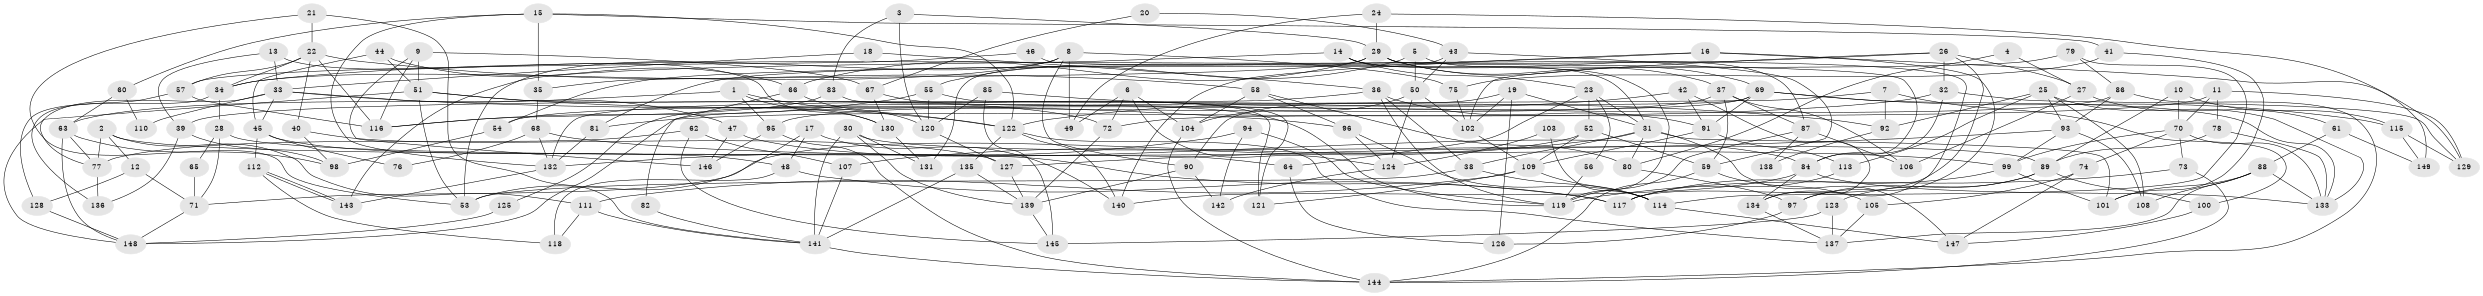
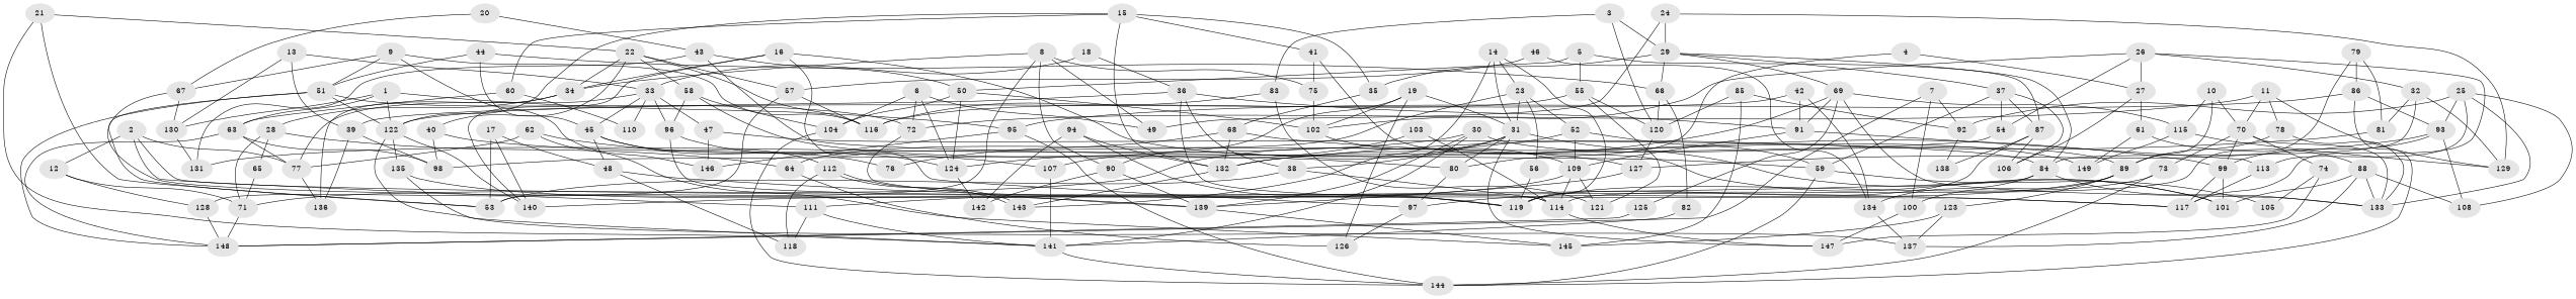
  graph {
    node [color=gray90 style=filled]
    1
    63
    95
    122
    130
    77
    148
    98
    146
    144
    140
    137
    135
    131
    2
    12
    111
    117
    71
    128
    136
    141
    118
    3
    29
    83
    120
    35
    37
    66
    69
    84
    116
    121
    127
    4
    27
    80
    61
    106
    97
    5
    50
    55
    87
    104
    124
    102
    119
    138
    6
    49
    72
    139
    142
    7
    92
    100
    147
    8
    34
    53
    75
    90
    28
    9
    51
    67
    10
    70
    89
    115
    133
    99
    73
    74
    123
    129
    149
    11
    78
    13
    33
    39
    45
    47
    96
    110
    14
    23
    31
    143
    52
    56
    64
    38
    101
    107
    15
    41
    60
    132
    68
    16
    126
    17
    48
    18
    36
    91
    19
    109
    20
    43
    59
    21
    22
    40
    57
    58
    24
    25
    93
    108
    113
    26
    32
    54
    81
    88
    65
    82
    125
    134
    30
    145
    114
    76
    112
    105
    42
    44
    46
    62
    79
    86
    85
    94
    103
    1 -- 63
    1 -- 95
    1 -- 122
    1 -- 130
    63 -- 77
    63 -- 148
    63 -- 98
    95 -- 146
    95 -- 144
    122 -- 140
    122 -- 137
    122 -- 135
    130 -- 131
    77 -- 136
    135 -- 141
    135 -- 139
    2 -- 77
    2 -- 12
    2 -- 111
    2 -- 117
    12 -- 71
    12 -- 128
    111 -- 141
    111 -- 118
    71 -- 148
    128 -- 148
    141 -- 144
    3 -- 29
    3 -- 83
    3 -- 120
    29 -- 35
    29 -- 37
    29 -- 66
    29 -- 69
    29 -- 84
    83 -- 116
    83 -- 121
    120 -- 127
    35 -- 68
    37 -- 106
    37 -- 87
    37 -- 59
    37 -- 54
    66 -- 120
    66 -- 82
    69 -- 115
    69 -- 133
    69 -- 132
    69 -- 91
    69 -- 125
    84 -- 140
    84 -- 133
    84 -- 134
    127 -- 139
    4 -- 27
    4 -- 80
    27 -- 61
    27 -- 106
    80 -- 97
    61 -- 149
    61 -- 88
    97 -- 126
    5 -- 50
    5 -- 55
    5 -- 87
    50 -- 104
    50 -- 124
    50 -- 102
    55 -- 120
    55 -- 116
    55 -- 121
    87 -- 106
    87 -- 119
    87 -- 138
    104 -- 144
    124 -- 142
    102 -- 109
    6 -- 104
    6 -- 124
    6 -- 49
    6 -- 72
    72 -- 139
    139 -- 145
    7 -- 148
    7 -- 92
    7 -- 100
    92 -- 138
    100 -- 147
    8 -- 49
    8 -- 34
    8 -- 53
    8 -- 75
    8 -- 90
    34 -- 136
    34 -- 28
    75 -- 102
    90 -- 139
    90 -- 142
    28 -- 71
    28 -- 64
    28 -- 65
    9 -- 146
    9 -- 116
    9 -- 51
    9 -- 67
    51 -- 122
    51 -- 148
    51 -- 72
    51 -- 53
    67 -- 130
    67 -- 119
    10 -- 70
    10 -- 89
    10 -- 115
    70 -- 133
    70 -- 99
    70 -- 73
    70 -- 74
    89 -- 97
    89 -- 100
    89 -- 123
    115 -- 129
    115 -- 149
    99 -- 117
    99 -- 101
    73 -- 144
    73 -- 119
    74 -- 147
    74 -- 105
    123 -- 137
    123 -- 145
    11 -- 72
    11 -- 70
    11 -- 129
    11 -- 78
    78 -- 89
    78 -- 133
    13 -- 130
    13 -- 33
    13 -- 39
    33 -- 77
    33 -- 45
    33 -- 47
    33 -- 96
    33 -- 110
    39 -- 98
    39 -- 136
    45 -- 48
    45 -- 76
    45 -- 112
    47 -- 146
    47 -- 84
    96 -- 124
    96 -- 114
    14 -- 119
    14 -- 23
    14 -- 31
    14 -- 143
    23 -- 31
    23 -- 52
    23 -- 56
    23 -- 64
    31 -- 80
    31 -- 147
    31 -- 38
    31 -- 101
    31 -- 107
    52 -- 71
    52 -- 109
    52 -- 59
    56 -- 119
    64 -- 126
    38 -- 53
    38 -- 114
    107 -- 141
    15 -- 122
    15 -- 35
    15 -- 41
    15 -- 60
    15 -- 132
    41 -- 75
    41 -- 101
    60 -- 63
    60 -- 110
    132 -- 143
    68 -- 99
    68 -- 132
    68 -- 76
    16 -- 140
    16 -- 97
    16 -- 34
    16 -- 149
    17 -- 140
    17 -- 53
    17 -- 48
    48 -- 117
    48 -- 118
    18 -- 33
    18 -- 36
    36 -- 119
    36 -- 39
    36 -- 38
    36 -- 91
    91 -- 109
    91 -- 113
    19 -- 102
    19 -- 90
    19 -- 31
    19 -- 126
    109 -- 111
    109 -- 121
    109 -- 114
    20 -- 67
    20 -- 43
    43 -- 131
    43 -- 50
    43 -- 59
    59 -- 144
    59 -- 105
    21 -- 141
    21 -- 53
    21 -- 22
    22 -- 116
    22 -- 34
    22 -- 40
    22 -- 57
    22 -- 58
    40 -- 98
    40 -- 127
    57 -- 128
    57 -- 116
    58 -- 80
    58 -- 104
    58 -- 96
    24 -- 29
    24 -- 49
    24 -- 129
    25 -- 92
    25 -- 133
    25 -- 93
    25 -- 108
    25 -- 113
    93 -- 127
    93 -- 99
    93 -- 108
    113 -- 117
    26 -- 117
    26 -- 27
    26 -- 102
    26 -- 32
    26 -- 54
    32 -- 84
    32 -- 129
    32 -- 81
    54 -- 98
    81 -- 132
    88 -- 137
    88 -- 133
    88 -- 101
    88 -- 108
    65 -- 71
    82 -- 141
    125 -- 148
    134 -- 137
    30 -- 131
    30 -- 141
    30 -- 139
    30 -- 89
    114 -- 147
    112 -- 118
    112 -- 143
    112 -- 143
-   105 -- 137
    42 -- 122
    42 -- 91
    42 -- 134
    44 -- 66
    44 -- 51
    44 -- 45
    46 -- 57
    46 -- 134
    62 -- 77
    62 -- 107
    62 -- 145
    79 -- 81
    79 -- 114
    79 -- 86
    86 -- 95
    86 -- 144
    86 -- 93
    85 -- 120
    85 -- 92
    85 -- 145
    94 -- 119
    94 -- 142
    94 -- 132
    103 -- 124
    103 -- 114
  }
